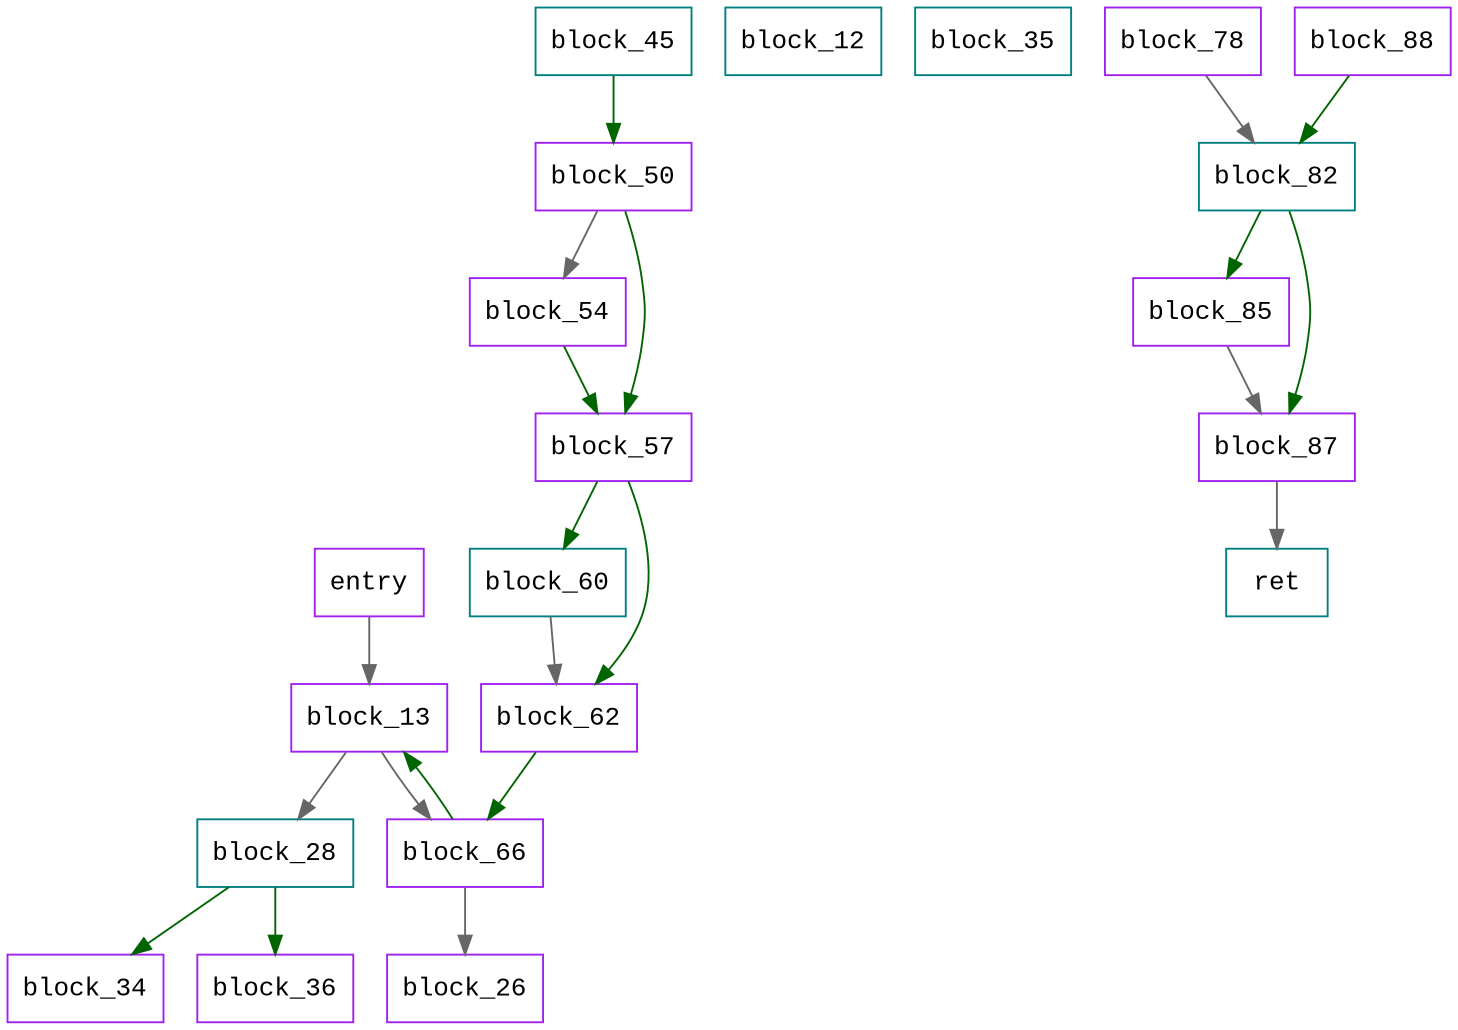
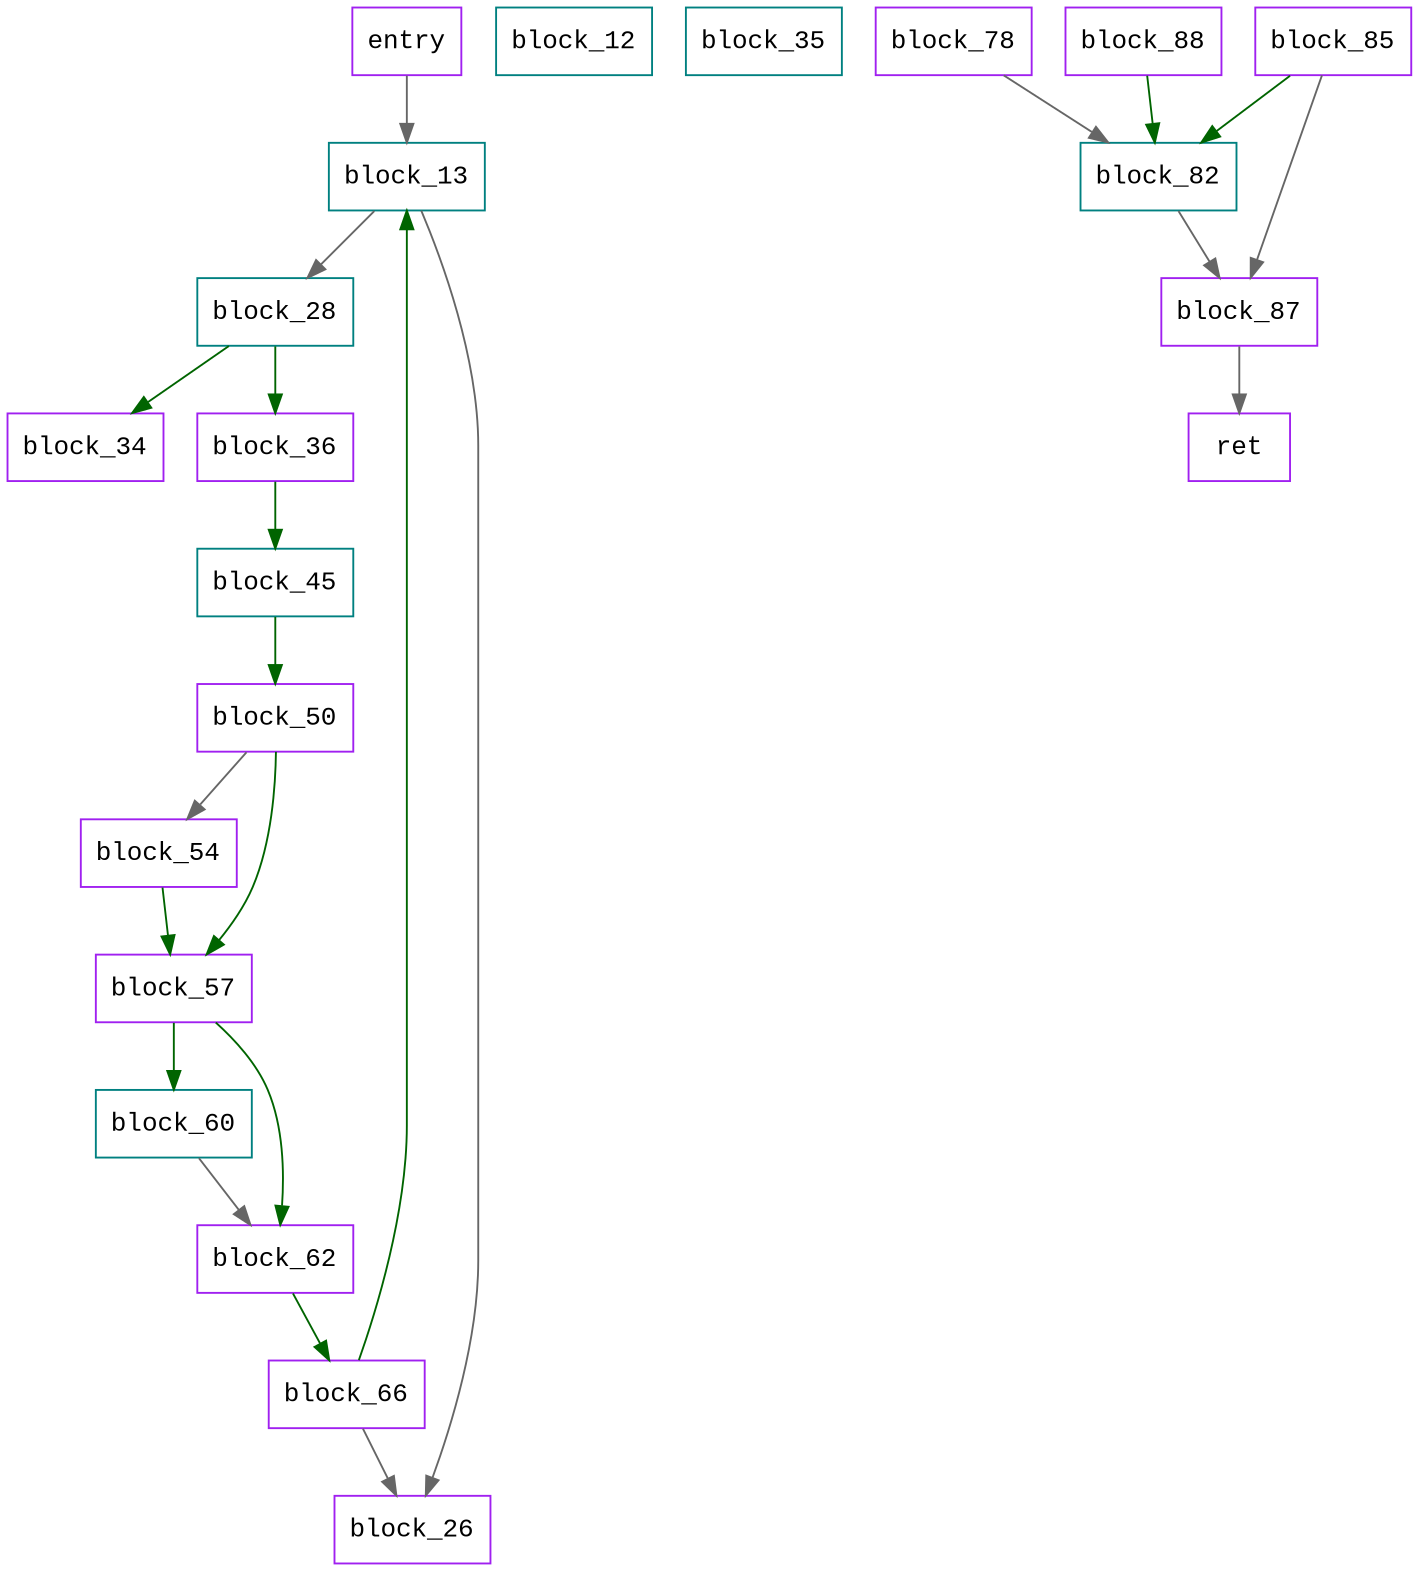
  digraph {
    fontname="Liberation Mono"
    node [color=purple fontname="Liberation Mono" shape=rectangle]
    edge [color=darkgreen fontname="Liberation Mono"]
    entry
-   block_13
+   block_13 [color=teal]
    block_28 [color=teal]
    block_66
    block_12 [color=teal]
    block_34
    block_36
    block_26
    block_45 [color=teal]
    block_35 [color=teal]
    block_50
    block_54
    block_57
    block_60 [color=teal]
    block_62
    block_82 [color=teal]
    block_78
    block_85
    block_87
    n20 [label=block_88]
-   ret [color=teal]
+   ret
    entry -> block_13 [color=gray40]
    block_13 -> block_28 [color=gray40]
-   block_13 -> block_66 [color=gray40]
+   block_13 -> block_26 [color=gray40]
    block_28 -> block_34
    block_28 -> block_36
    block_66 -> block_13
    block_66 -> block_26 [color=gray40]
+   block_36 -> block_45
    block_45 -> block_50
    block_50 -> block_54 [color=gray40]
    block_50 -> block_57
    block_54 -> block_57
    block_57 -> block_60
    block_57 -> block_62
    block_60 -> block_62 [color=gray40]
    block_62 -> block_66
-   block_82 -> block_85
-   block_82 -> block_87
+   block_85 -> block_82
+   block_82 -> block_87 [color=gray40]
    block_78 -> block_82 [color=gray40]
    block_85 -> block_87 [color=gray40]
    block_87 -> ret [color=gray40]
    n20 -> block_82
  }
